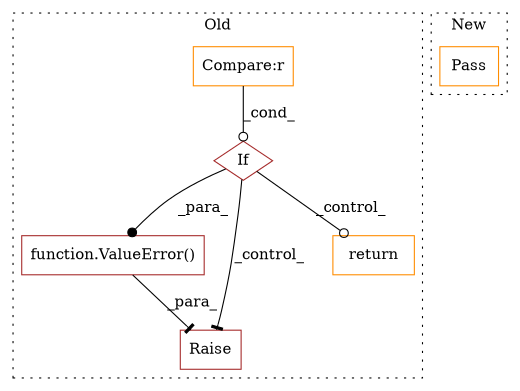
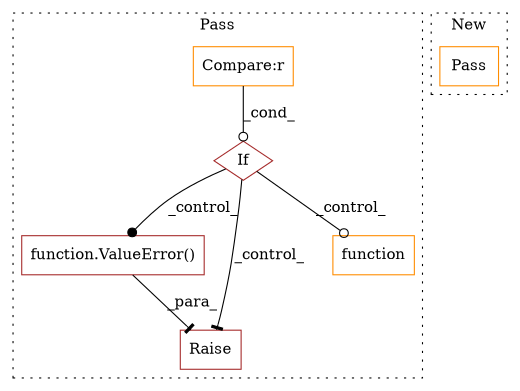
  digraph {
    node [color=brown shape=box]
    edge [arrowhead=tee]
    n1 [a=75 l="11,1" label="function.ValueError()" s="830,872"]
    n2 [a=91 l=6 label=Raise s=824]
    n3 [a=96 l=3 label=If s=773 shape=diamond]
    n4 [a=40 color=darkorange l=13 label="Compare:r" s=797]
-   n5 [a=93 color=darkorange l=7 label=return s=1010]
+   n5 [a=93 color=darkorange l=7 label=function s=1010]
    n6 [a=62 color=darkorange l=4 label=Pass s=789]
    subgraph cluster_1 {
-     label=Old
+     label=Pass
      style=dotted
      n1
      n2
      n3
      n4
      n5
    }
    subgraph cluster_2 {
      label=New
      style=dotted
      n6
    }
    n1 -> n2 [label=_para_]
-   n3 -> n1 [arrowhead=dot label=_para_]
+   n3 -> n1 [arrowhead=dot label=_control_]
    n3 -> n2 [label=_control_]
    n3 -> n5 [arrowhead=odot label=_control_]
    n4 -> n3 [arrowhead=odot label=_cond_]
  }
